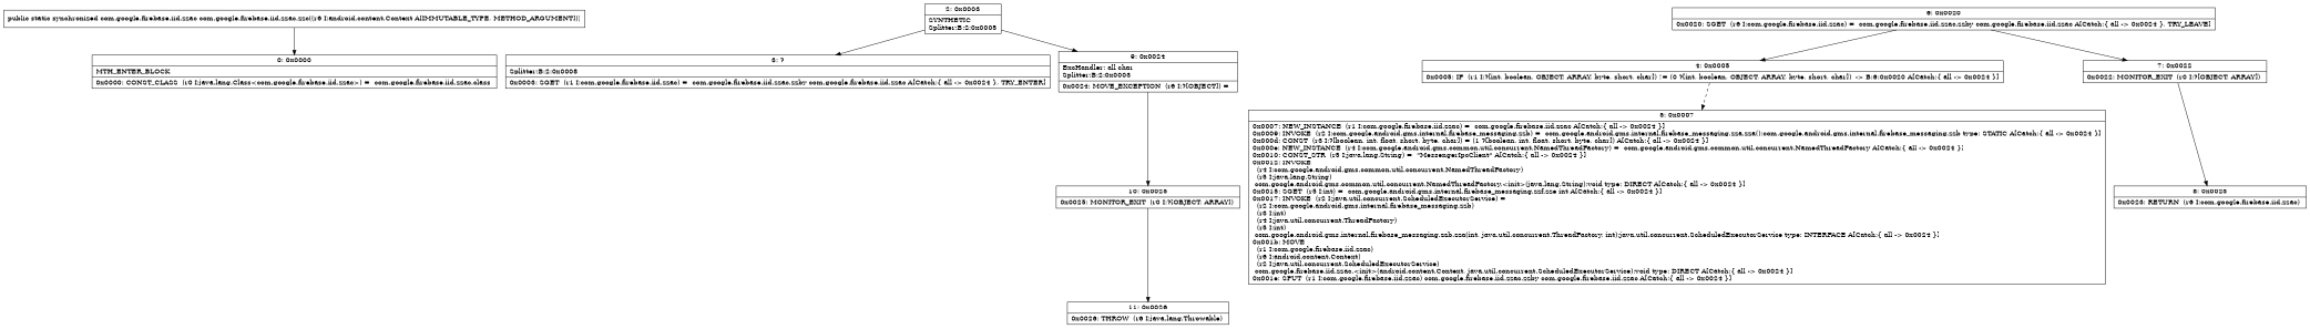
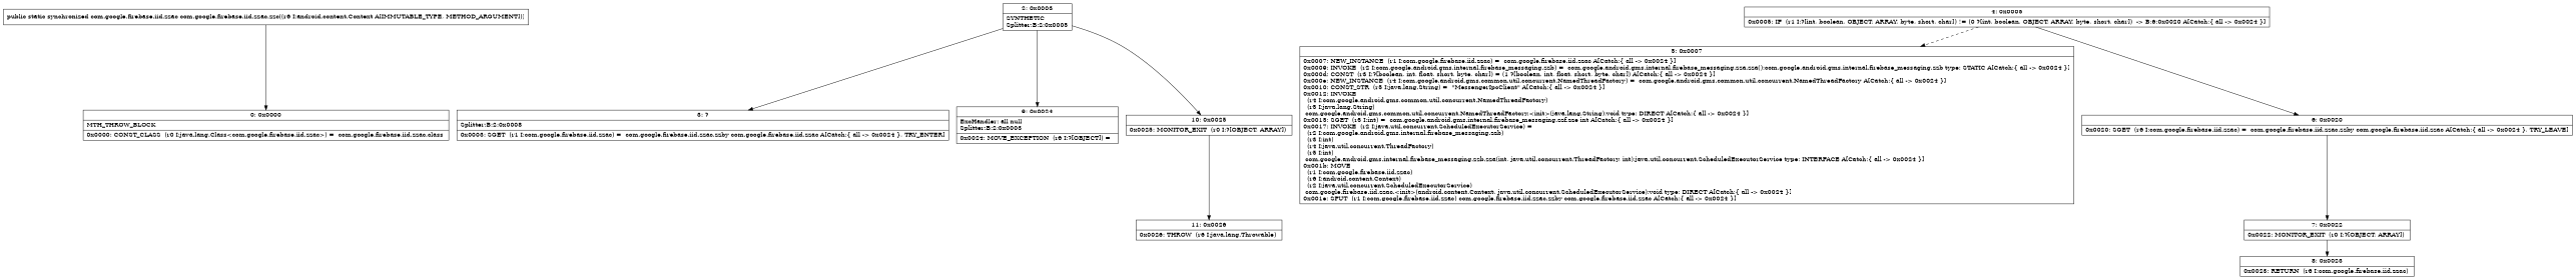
  digraph {
    node [shape=record]
-   n1 [label="{0\:\ 0x0000|MTH_ENTER_BLOCK\l|0x0000: CONST_CLASS  (r0 I:java.lang.Class\<com.google.firebase.iid.zzac\>) =  com.google.firebase.iid.zzac.class \l}"]
+   n1 [label="{0\:\ 0x0000|MTH_THROW_BLOCK\l|0x0000: CONST_CLASS  (r0 I:java.lang.Class\<com.google.firebase.iid.zzac\>) =  com.google.firebase.iid.zzac.class \l}"]
    n2 [label="{2\:\ 0x0003|SYNTHETIC\lSplitter:B:2:0x0005\l}"]
    n3 [label="{3\:\ ?|Splitter:B:2:0x0008\l|0x0003: SGET  (r1 I:com.google.firebase.iid.zzac) =  com.google.firebase.iid.zzac.zzby com.google.firebase.iid.zzac A[Catch:\{ all \-\> 0x0024 \}, TRY_ENTER]\l}"]
-   n4 [label="{9\:\ 0x0024|ExcHandler: all char\lSplitter:B:2:0x0003\l|0x0024: MOVE_EXCEPTION  (r6 I:?[OBJECT]) =  \l}"]
+   n4 [label="{9\:\ 0x0024|ExcHandler: all null\lSplitter:B:2:0x0003\l|0x0024: MOVE_EXCEPTION  (r6 I:?[OBJECT]) =  \l}"]
    n5 [label="{10\:\ 0x0025|0x0025: MONITOR_EXIT  (r0 I:?[OBJECT, ARRAY]) \l}"]
    n6 [label="{4\:\ 0x0005|0x0005: IF  (r1 I:?[int, boolean, OBJECT, ARRAY, byte, short, char]) != (0 ?[int, boolean, OBJECT, ARRAY, byte, short, char])  \-\> B:6:0x0020 A[Catch:\{ all \-\> 0x0024 \}]\l}"]
    n7 [label="{5\:\ 0x0007|0x0007: NEW_INSTANCE  (r1 I:com.google.firebase.iid.zzac) =  com.google.firebase.iid.zzac A[Catch:\{ all \-\> 0x0024 \}]\l0x0009: INVOKE  (r2 I:com.google.android.gms.internal.firebase_messaging.zzb) =  com.google.android.gms.internal.firebase_messaging.zza.zza():com.google.android.gms.internal.firebase_messaging.zzb type: STATIC A[Catch:\{ all \-\> 0x0024 \}]\l0x000d: CONST  (r3 I:?[boolean, int, float, short, byte, char]) = (1 ?[boolean, int, float, short, byte, char]) A[Catch:\{ all \-\> 0x0024 \}]\l0x000e: NEW_INSTANCE  (r4 I:com.google.android.gms.common.util.concurrent.NamedThreadFactory) =  com.google.android.gms.common.util.concurrent.NamedThreadFactory A[Catch:\{ all \-\> 0x0024 \}]\l0x0010: CONST_STR  (r5 I:java.lang.String) =  \"MessengerIpcClient\" A[Catch:\{ all \-\> 0x0024 \}]\l0x0012: INVOKE  \l  (r4 I:com.google.android.gms.common.util.concurrent.NamedThreadFactory)\l  (r5 I:java.lang.String)\l com.google.android.gms.common.util.concurrent.NamedThreadFactory.\<init\>(java.lang.String):void type: DIRECT A[Catch:\{ all \-\> 0x0024 \}]\l0x0015: SGET  (r5 I:int) =  com.google.android.gms.internal.firebase_messaging.zzf.zze int A[Catch:\{ all \-\> 0x0024 \}]\l0x0017: INVOKE  (r2 I:java.util.concurrent.ScheduledExecutorService) = \l  (r2 I:com.google.android.gms.internal.firebase_messaging.zzb)\l  (r3 I:int)\l  (r4 I:java.util.concurrent.ThreadFactory)\l  (r5 I:int)\l com.google.android.gms.internal.firebase_messaging.zzb.zza(int, java.util.concurrent.ThreadFactory, int):java.util.concurrent.ScheduledExecutorService type: INTERFACE A[Catch:\{ all \-\> 0x0024 \}]\l0x001b: MOVE  \l  (r1 I:com.google.firebase.iid.zzac)\l  (r6 I:android.content.Context)\l  (r2 I:java.util.concurrent.ScheduledExecutorService)\l com.google.firebase.iid.zzac.\<init\>(android.content.Context, java.util.concurrent.ScheduledExecutorService):void type: DIRECT A[Catch:\{ all \-\> 0x0024 \}]\l0x001e: SPUT  (r1 I:com.google.firebase.iid.zzac) com.google.firebase.iid.zzac.zzby com.google.firebase.iid.zzac A[Catch:\{ all \-\> 0x0024 \}]\l}"]
    n8 [label="{6\:\ 0x0020|0x0020: SGET  (r6 I:com.google.firebase.iid.zzac) =  com.google.firebase.iid.zzac.zzby com.google.firebase.iid.zzac A[Catch:\{ all \-\> 0x0024 \}, TRY_LEAVE]\l}"]
    n9 [label="{7\:\ 0x0022|0x0022: MONITOR_EXIT  (r0 I:?[OBJECT, ARRAY]) \l}"]
    n10 [label="{8\:\ 0x0023|0x0023: RETURN  (r6 I:com.google.firebase.iid.zzac) \l}"]
    n11 [label="{11\:\ 0x0026|0x0026: THROW  (r6 I:java.lang.Throwable) \l}"]
    n12 [label="{public static synchronized com.google.firebase.iid.zzac com.google.firebase.iid.zzac.zzc((r6 I:android.content.Context A[IMMUTABLE_TYPE, METHOD_ARGUMENT])) }"]
    n2 -> n3
    n2 -> n4
-   n4 -> n5
+   n2 -> n5
    n5 -> n11
    n6 -> n7 [style=dashed]
-   n8 -> n6
+   n6 -> n8
    n8 -> n9
    n9 -> n10
    n12 -> n1
  }
